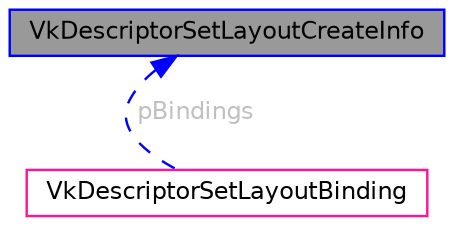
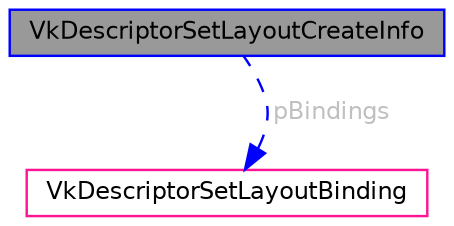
  digraph {
    node [fontname=Helvetica fontsize=10 shape=box style=filled]
    n1 [color=blue fillcolor=grey60 fontcolor=black height=0.2 label=VkDescriptorSetLayoutCreateInfo width=0.4]
    n2 [color=deeppink fillcolor=white height=0.2 label=VkDescriptorSetLayoutBinding width=0.4]
-   n1 -> n2 [color=blue dir=back fontcolor=grey fontname=Helvetica fontsize=10 label=" pBindings" labelfontname=Helvetica labelfontsize=10 style=dashed]
+   n2 -> n1 [color=blue dir=back fontcolor=grey fontname=Helvetica fontsize=10 label=" pBindings" labelfontname=Helvetica labelfontsize=10 style=dashed]
  }
